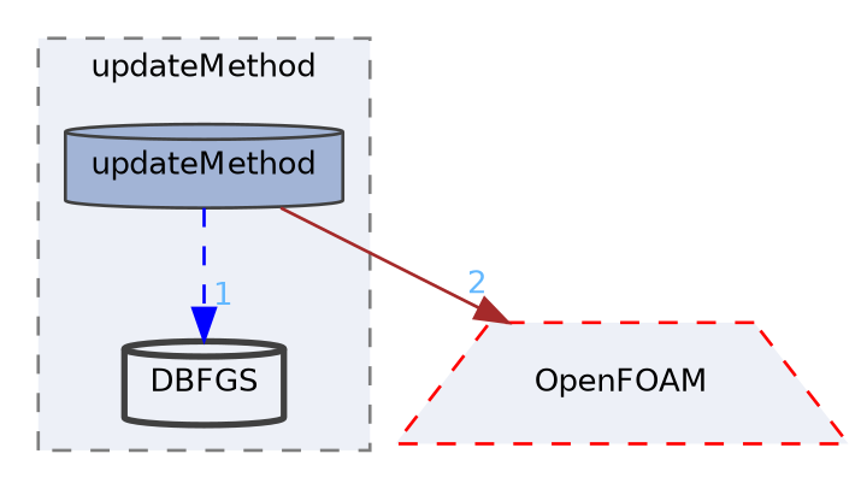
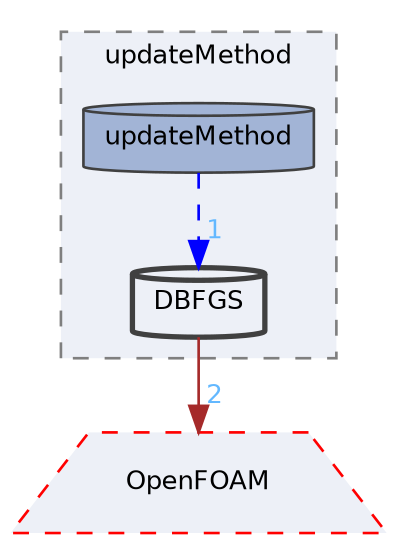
  digraph {
    compound=true
    node [color=grey25 fillcolor="#edf0f7" fontname=Helvetica fontsize=10 shape=cylinder]
    edge [fontcolor=steelblue1 fontname=Helvetica fontsize=10 labeldistance=1.5 labelfontname=Helvetica labelfontsize=10]
    n1 [fillcolor="#a2b4d6" height=0.2 label=updateMethod style=filled width=0.4]
    n2 [height=0.2 label=DBFGS style="filled,bold" width=0.4]
    n3 [color=red height=0.2 label=OpenFOAM shape=trapezium style="filled,dashed" width=0.4]
    subgraph cluster_1 {
      bgcolor="#edf0f7"
      fontname=Helvetica
      fontsize=10
      label=updateMethod
      pencolor=grey50
      style="filled,dashed"
      n1
      n2
    }
    n1 -> n2 [color=blue headlabel=1 style=dashed]
-   n1 -> n3 [color=brown headlabel=2 style=solid]
+   n2 -> n3 [color=brown headlabel=2 style=solid]
  }
